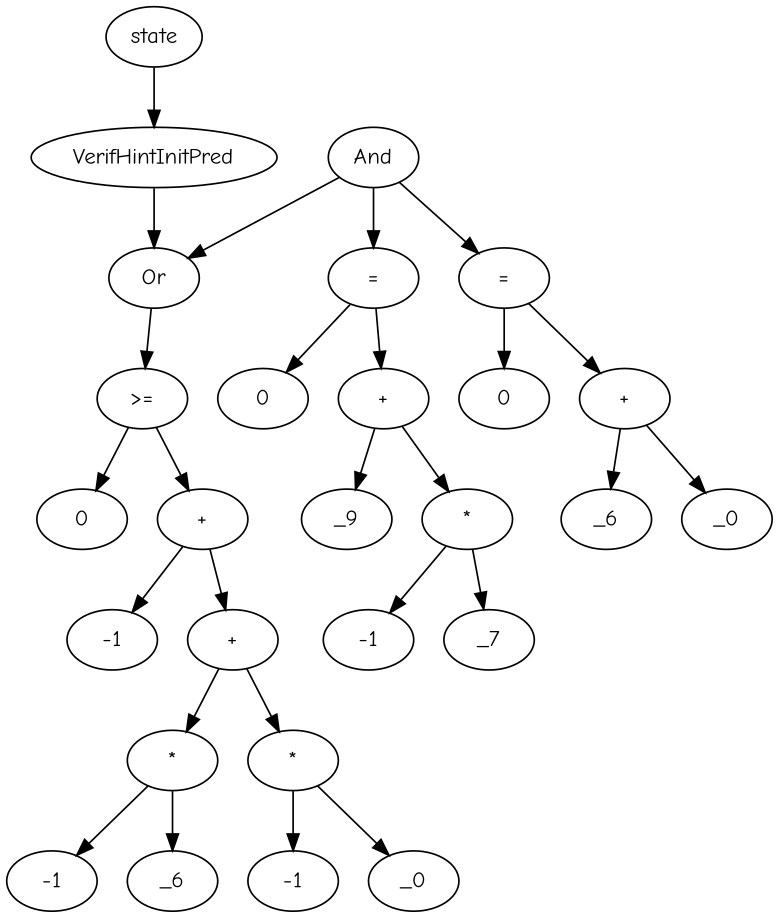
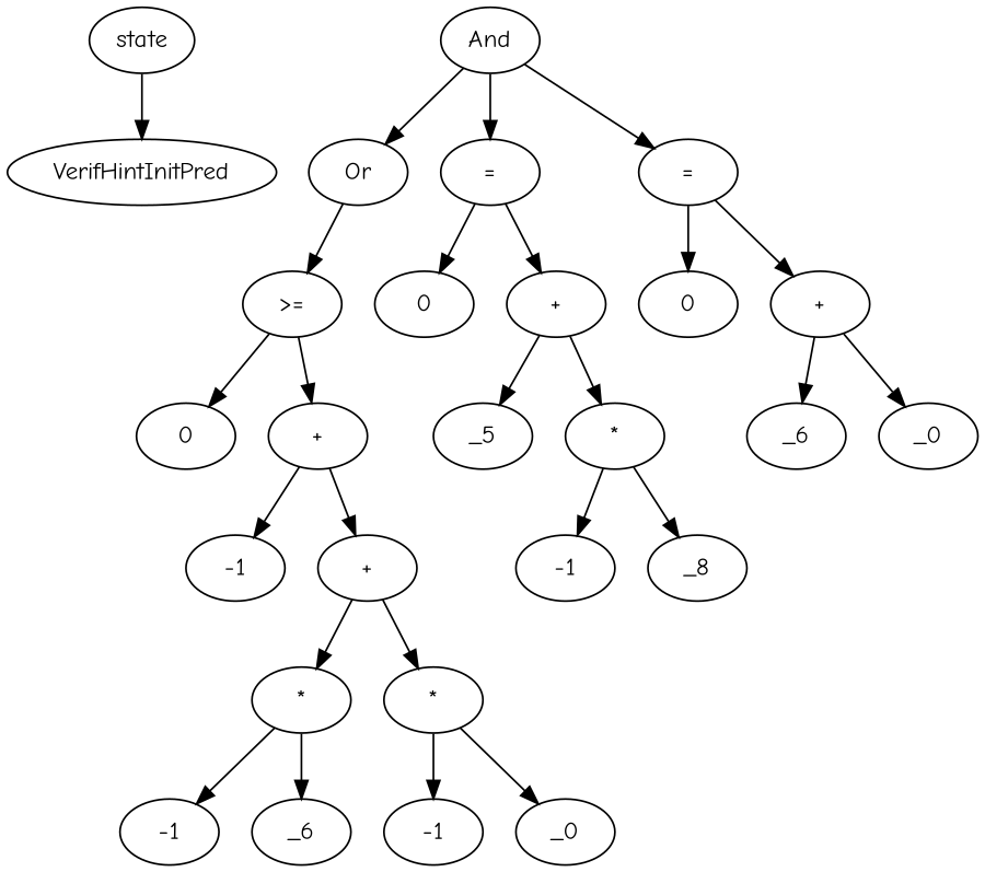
  digraph {
    fontname="Comic Neue"
    node [fontname="Comic Neue"]
    edge [fontname="Comic Neue"]
    n1 [label=state]
    n2 [label=VerifHintInitPred]
    n3 [label=Or]
    n4 [label=">="]
    n5 [label=0]
    n6 [label="+"]
    n7 [label=And]
    n8 [label="="]
    n9 [label="="]
    n10 [label=-1]
    n11 [label="+"]
    n12 [label="*"]
    n13 [label="*"]
    n14 [label=-1]
    n15 [label=_6]
    n16 [label=-1]
    n17 [label=_0]
    n18 [label=0]
    n19 [label="+"]
    n20 [label=0]
    n21 [label="+"]
-   n22 [label=_9]
+   n22 [label=_5]
    n23 [label="*"]
    n24 [label=-1]
-   n25 [label=_7]
+   n25 [label=_8]
    n26 [label=_6]
    n27 [label=_0]
    n1 -> n2
-   n2 -> n3
    n3 -> n4
    n4 -> n5
    n4 -> n6
    n6 -> n10
    n6 -> n11
    n7 -> n3
    n7 -> n8
    n7 -> n9
    n8 -> n18
    n8 -> n19
    n9 -> n20
    n9 -> n21
    n11 -> n12
    n11 -> n13
    n12 -> n14
    n12 -> n15
    n13 -> n16
    n13 -> n17
    n19 -> n22
    n19 -> n23
    n21 -> n26
    n21 -> n27
    n23 -> n24
    n23 -> n25
  }
